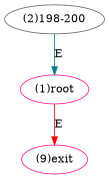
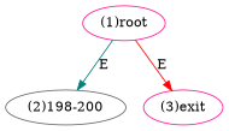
  digraph {
    node [color=deeppink]
    n1 [label="(1)root"]
    n2 [color=gray40 label="(2)198-200"]
-   n3 [label="(9)exit"]
-   n2 -> n1 [color=teal label=E]
+   n3 [label="(3)exit"]
+   n1 -> n2 [color=teal label=E]
    n1 -> n3 [color=red label=E]
  }
